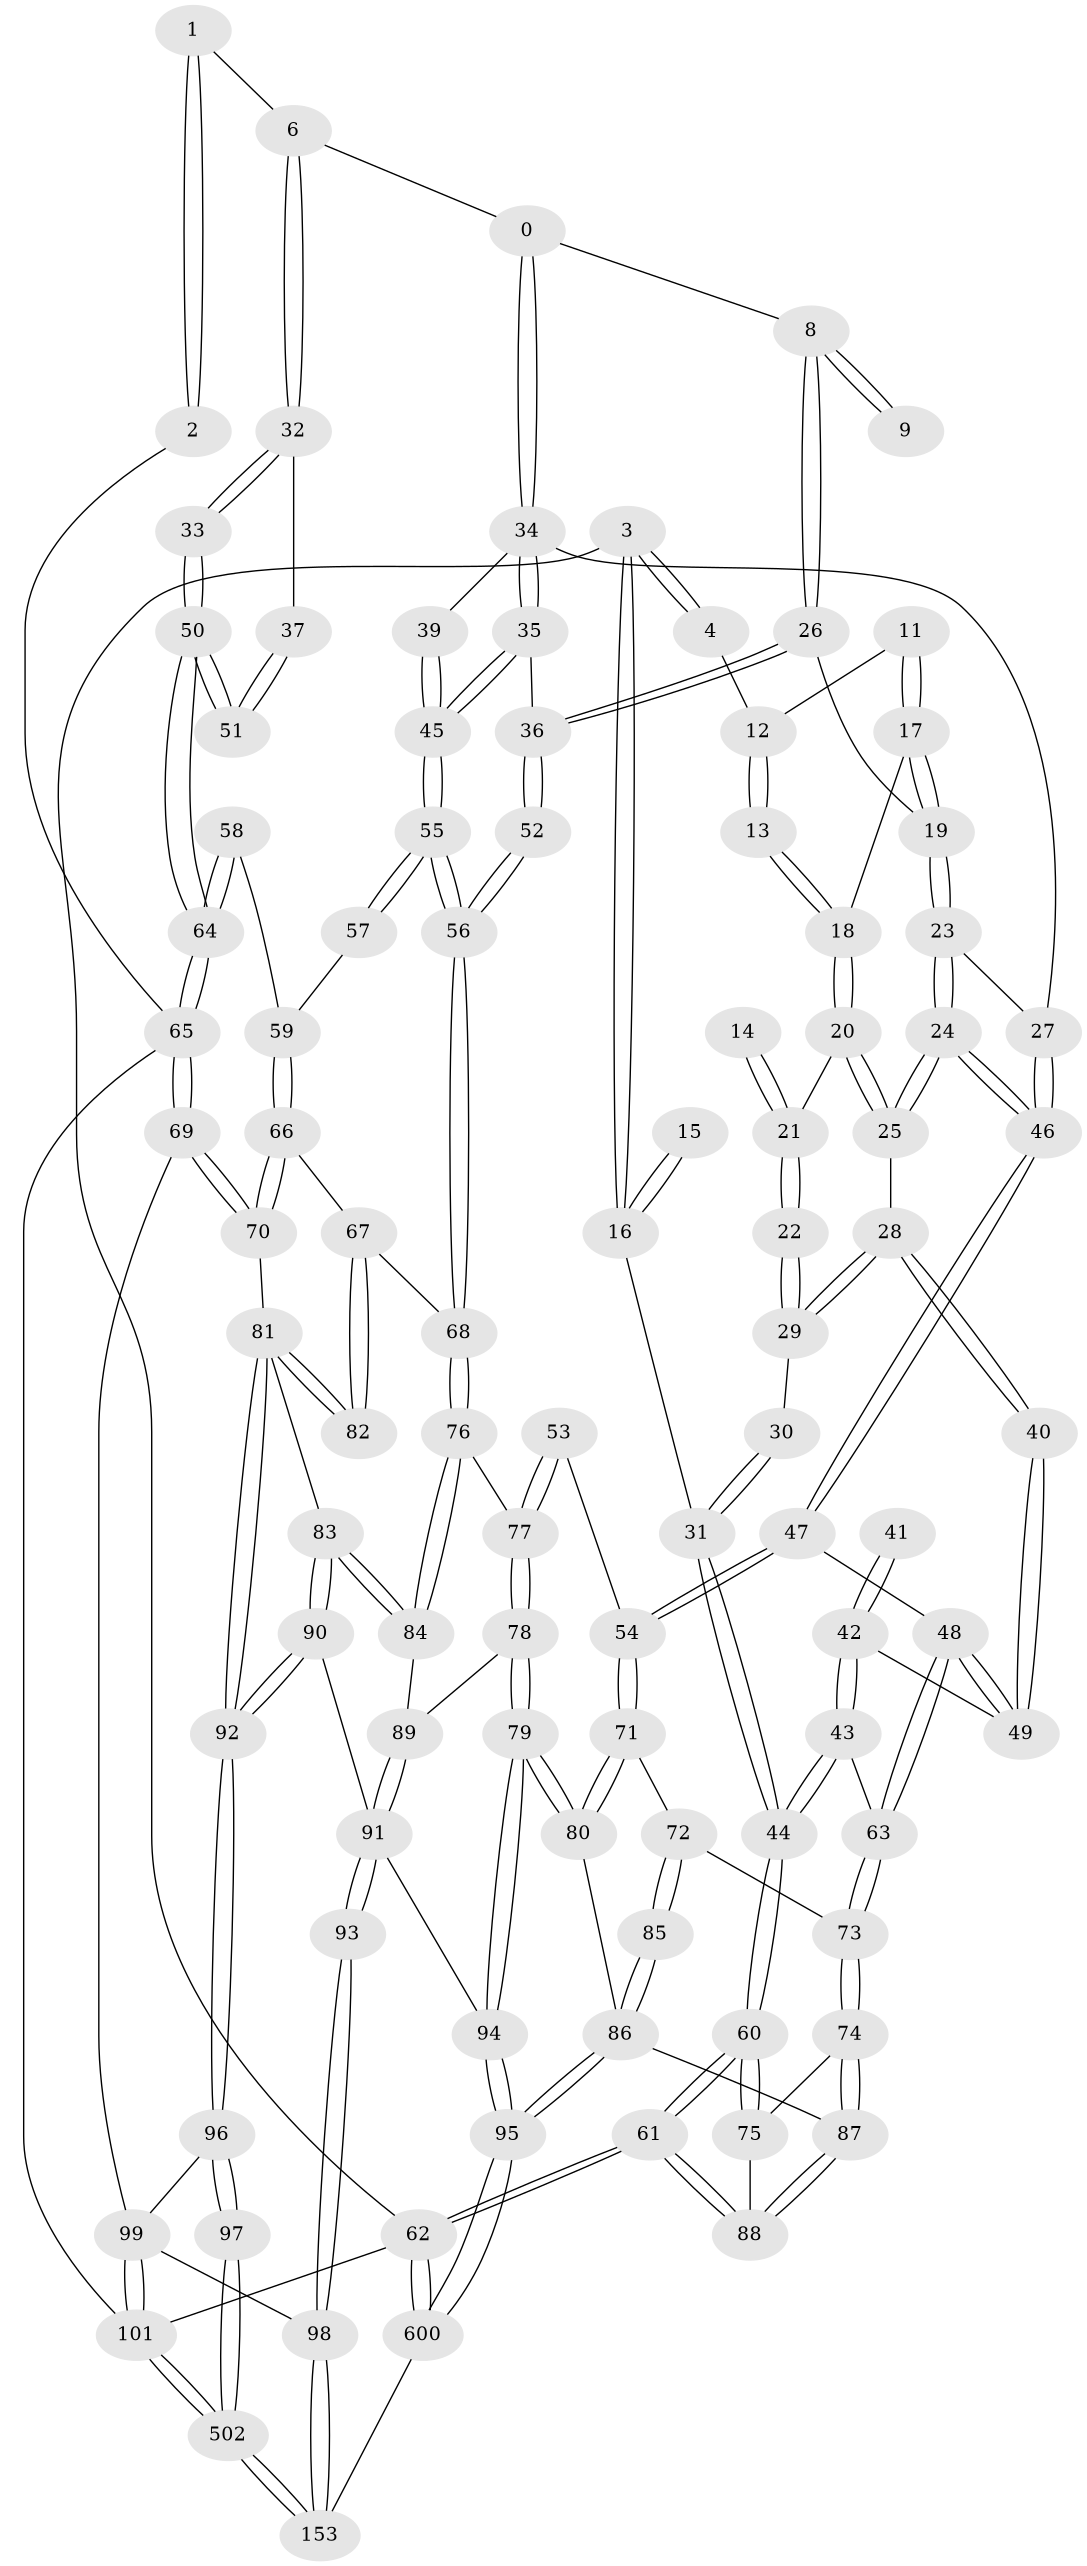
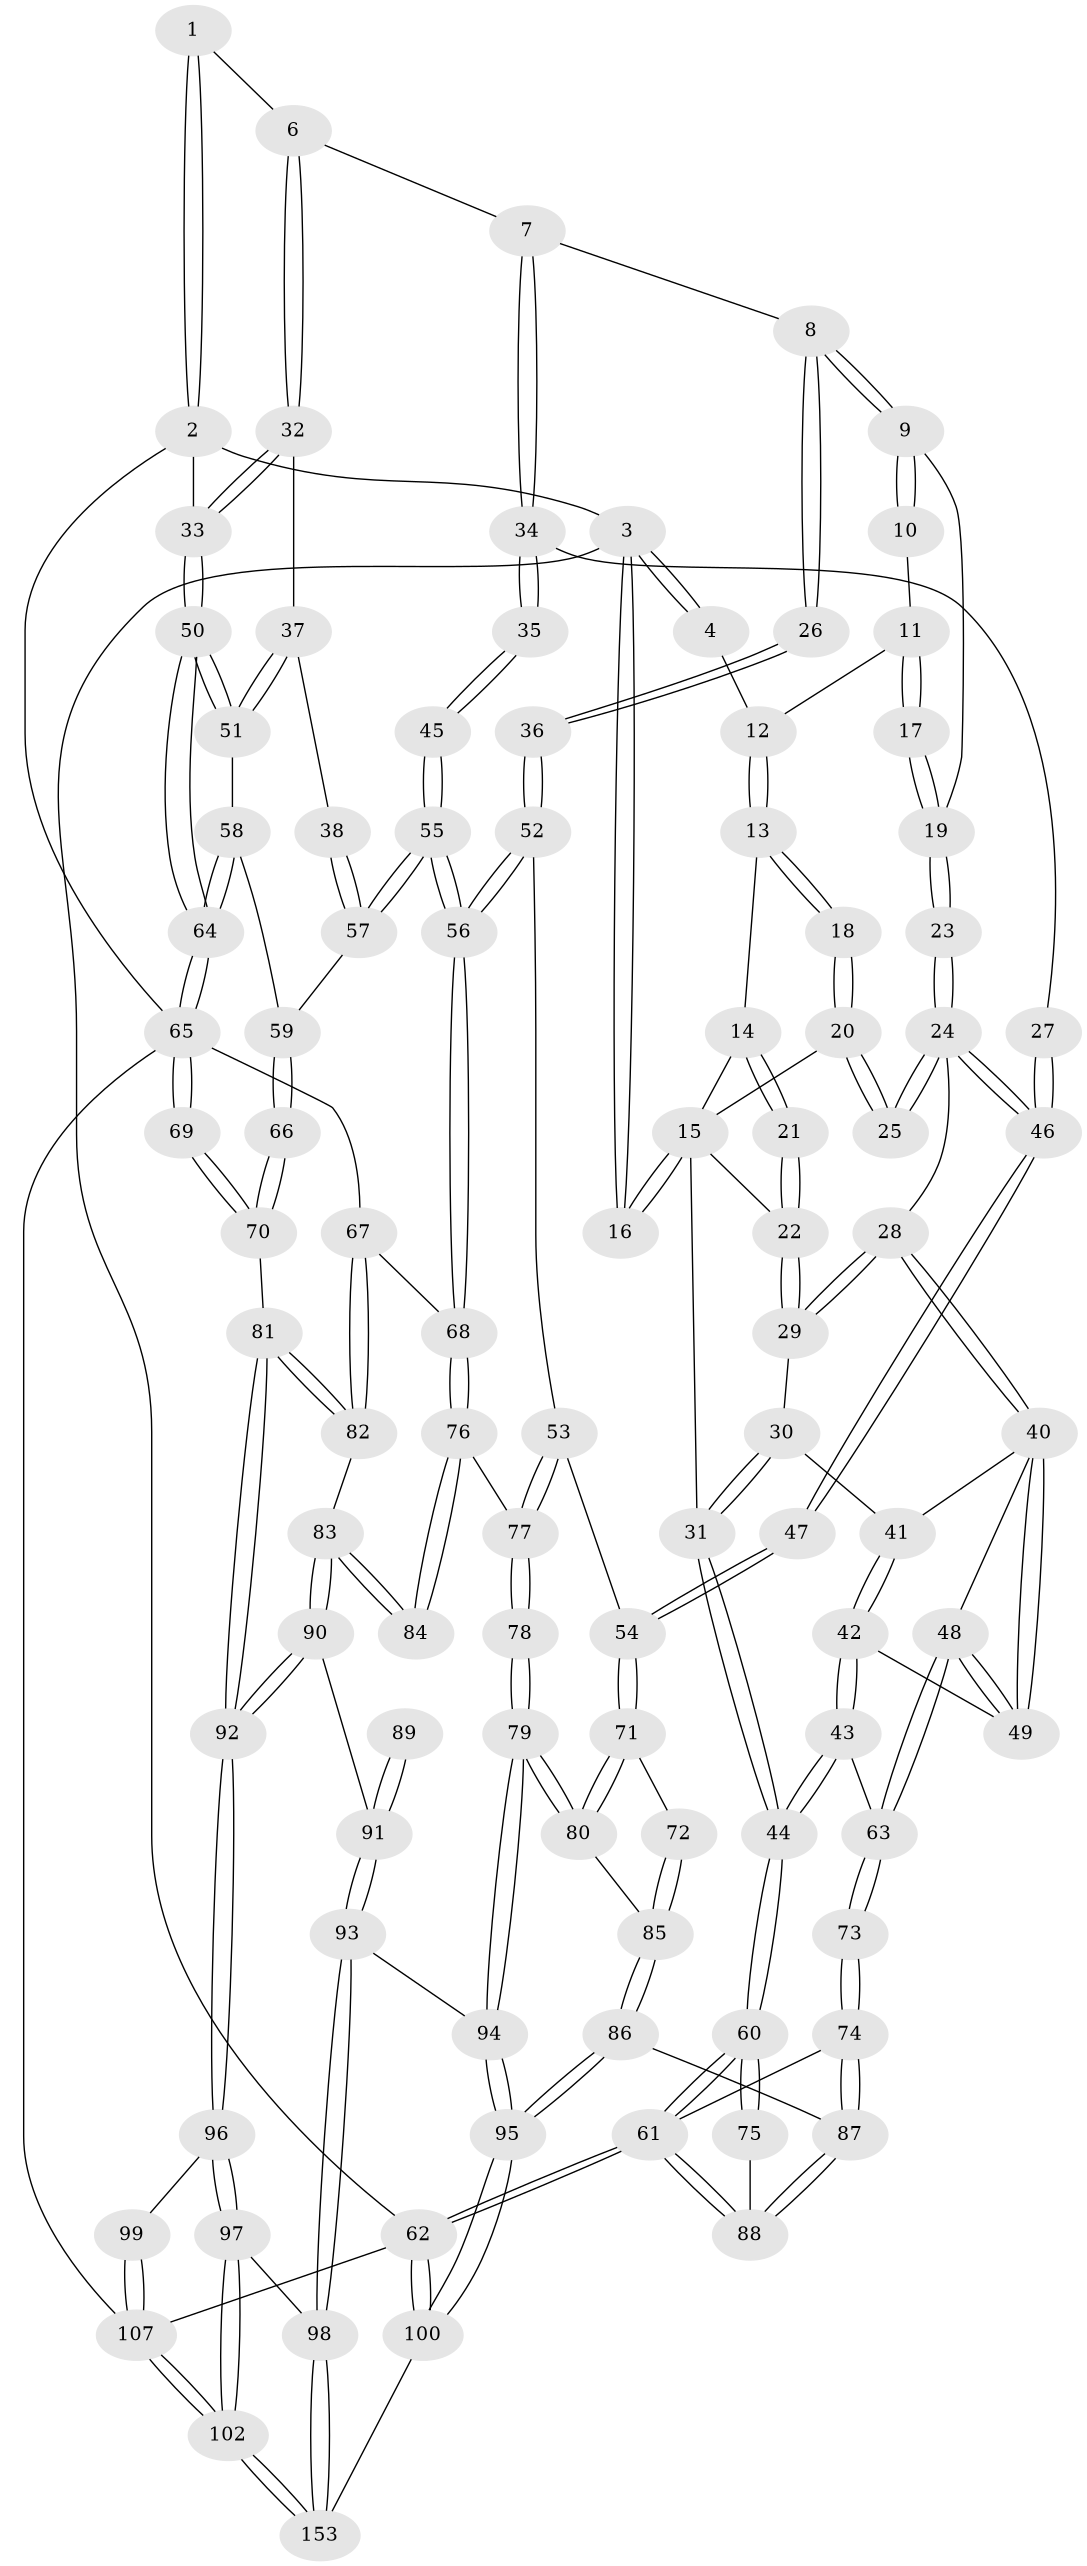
  graph {
    node [color=gray90 style=filled]
    1
    2
    6
    3
    33
    65
-   7 [label=0]
+   7
    32
    4
    16
    62
    50
-   101
+   101 [label=107]
    69
    12
    31
-   100 [label=600]
+   100
    13
+   10
    11
    8
    34
    37
    9
    26
    27
    35
-   39
    19
    36
    23
    17
    18
    14
    15
    21
    20
    22
    29
    44
    25
    24
    28
    30
    46
    47
    40
    52
    41
    49
    42
    60
+   38
    51
    64
    45
    55
    53
    56
    57
    58
    59
    43
    63
    73
    61
    75
    48
    54
    71
    77
    68
    78
    72
    80
    76
    66
    67
    70
    88
    n81 [label=153]
-   102 [label=502]
+   102
    74
    99
    82
    81
    83
    84
    92
    85
    86
    87
    89
    79
    94
    91
    95
    96
    90
    93
    98
    97
    1 -- 2
    1 -- 2
    1 -- 6
+   2 -- 3
+   2 -- 33
    2 -- 65
    6 -- 7
    6 -- 32
    6 -- 32
    3 -- 4
    3 -- 4
    3 -- 16
    3 -- 16
    3 -- 62
    33 -- 50
    33 -- 50
    65 -- 101
    65 -- 69
    65 -- 69
    7 -- 8
    7 -- 34
    7 -- 34
    32 -- 33
    32 -- 33
    32 -- 37
    4 -- 12
-   16 -- 31
+   15 -- 31
    62 -- 101
    62 -- 100
    62 -- 100
    50 -- 51
    50 -- 51
    50 -- 64
    50 -- 64
    101 -- 102
    101 -- 102
    69 -- 70
    69 -- 70
-   69 -- 99
    12 -- 13
    12 -- 13
    31 -- 44
    31 -- 44
    100 -- n81
    13 -- 18
    13 -- 18
+   13 -- 14
+   10 -- 11
    11 -- 12
    11 -- 17
    11 -- 17
    8 -- 9
    8 -- 9
    8 -- 26
    8 -- 26
    34 -- 27
    34 -- 35
    34 -- 35
-   34 -- 39
+   37 -- 38
    37 -- 51
    37 -- 51
-   26 -- 19
+   9 -- 10
+   9 -- 10
+   9 -- 19
    26 -- 36
    26 -- 36
    27 -- 46
    27 -- 46
-   35 -- 36
    35 -- 45
    35 -- 45
-   39 -- 45
-   39 -- 45
    19 -- 23
    19 -- 23
    36 -- 52
    36 -- 52
-   23 -- 27
    23 -- 24
    23 -- 24
    17 -- 19
    17 -- 19
-   17 -- 18
    18 -- 20
    18 -- 20
+   14 -- 15
    14 -- 21
    14 -- 21
    15 -- 16
    15 -- 16
+   15 -- 22
    21 -- 22
    21 -- 22
-   20 -- 21
+   20 -- 15
    20 -- 25
    20 -- 25
    22 -- 29
    22 -- 29
    29 -- 30
    44 -- 60
    44 -- 60
-   25 -- 28
+   24 -- 28
    24 -- 25
    24 -- 25
    24 -- 46
    24 -- 46
    28 -- 29
    28 -- 29
    28 -- 40
    28 -- 40
    30 -- 31
    30 -- 31
+   30 -- 41
    46 -- 47
    46 -- 47
-   47 -- 48
+   40 -- 48
    47 -- 54
    47 -- 54
+   40 -- 41
    40 -- 49
    40 -- 49
+   52 -- 53
    52 -- 56
    52 -- 56
    41 -- 42
    41 -- 42
    42 -- 49
    42 -- 43
    42 -- 43
    60 -- 61
    60 -- 61
    60 -- 75
    60 -- 75
+   38 -- 57
+   38 -- 57
+   51 -- 58
    64 -- 65
    64 -- 65
    45 -- 55
    45 -- 55
    55 -- 56
    55 -- 56
    55 -- 57
    55 -- 57
    53 -- 54
    53 -- 77
    53 -- 77
    56 -- 68
    56 -- 68
    57 -- 59
    58 -- 64
    58 -- 64
    58 -- 59
    59 -- 66
    59 -- 66
    43 -- 44
    43 -- 44
    43 -- 63
    63 -- 73
    63 -- 73
    73 -- 74
    73 -- 74
    61 -- 62
    61 -- 62
    61 -- 88
    61 -- 88
    75 -- 88
    48 -- 49
    48 -- 49
    48 -- 63
    48 -- 63
    54 -- 71
    54 -- 71
    71 -- 72
    71 -- 80
    71 -- 80
    77 -- 78
    77 -- 78
    68 -- 76
    68 -- 76
-   78 -- 89
    78 -- 79
    78 -- 79
-   72 -- 73
    72 -- 85
    72 -- 85
-   80 -- 86
+   80 -- 85
    76 -- 77
    76 -- 84
    76 -- 84
-   66 -- 67
+   65 -- 67
    66 -- 70
    66 -- 70
    67 -- 68
    67 -- 82
    67 -- 82
    70 -- 81
    102 -- n81
    102 -- n81
-   74 -- 75
+   74 -- 61
    74 -- 87
    74 -- 87
    99 -- 101
    99 -- 101
-   81 -- 83
+   82 -- 83
    81 -- 82
    81 -- 82
    81 -- 92
    81 -- 92
    83 -- 84
    83 -- 84
    83 -- 90
    83 -- 90
-   84 -- 89
    92 -- 96
    92 -- 96
    85 -- 86
    85 -- 86
    86 -- 87
    86 -- 95
    86 -- 95
    87 -- 88
    87 -- 88
    89 -- 91
    89 -- 91
    79 -- 80
    79 -- 80
    79 -- 94
    79 -- 94
    94 -- 95
    94 -- 95
    91 -- 93
    91 -- 93
    95 -- 100
    95 -- 100
    96 -- 99
    96 -- 97
    96 -- 97
    90 -- 92
    90 -- 92
    90 -- 91
-   91 -- 94
+   93 -- 94
    93 -- 98
    93 -- 98
    98 -- n81
    98 -- n81
    97 -- 102
    97 -- 102
-   99 -- 98
+   97 -- 98
  }
